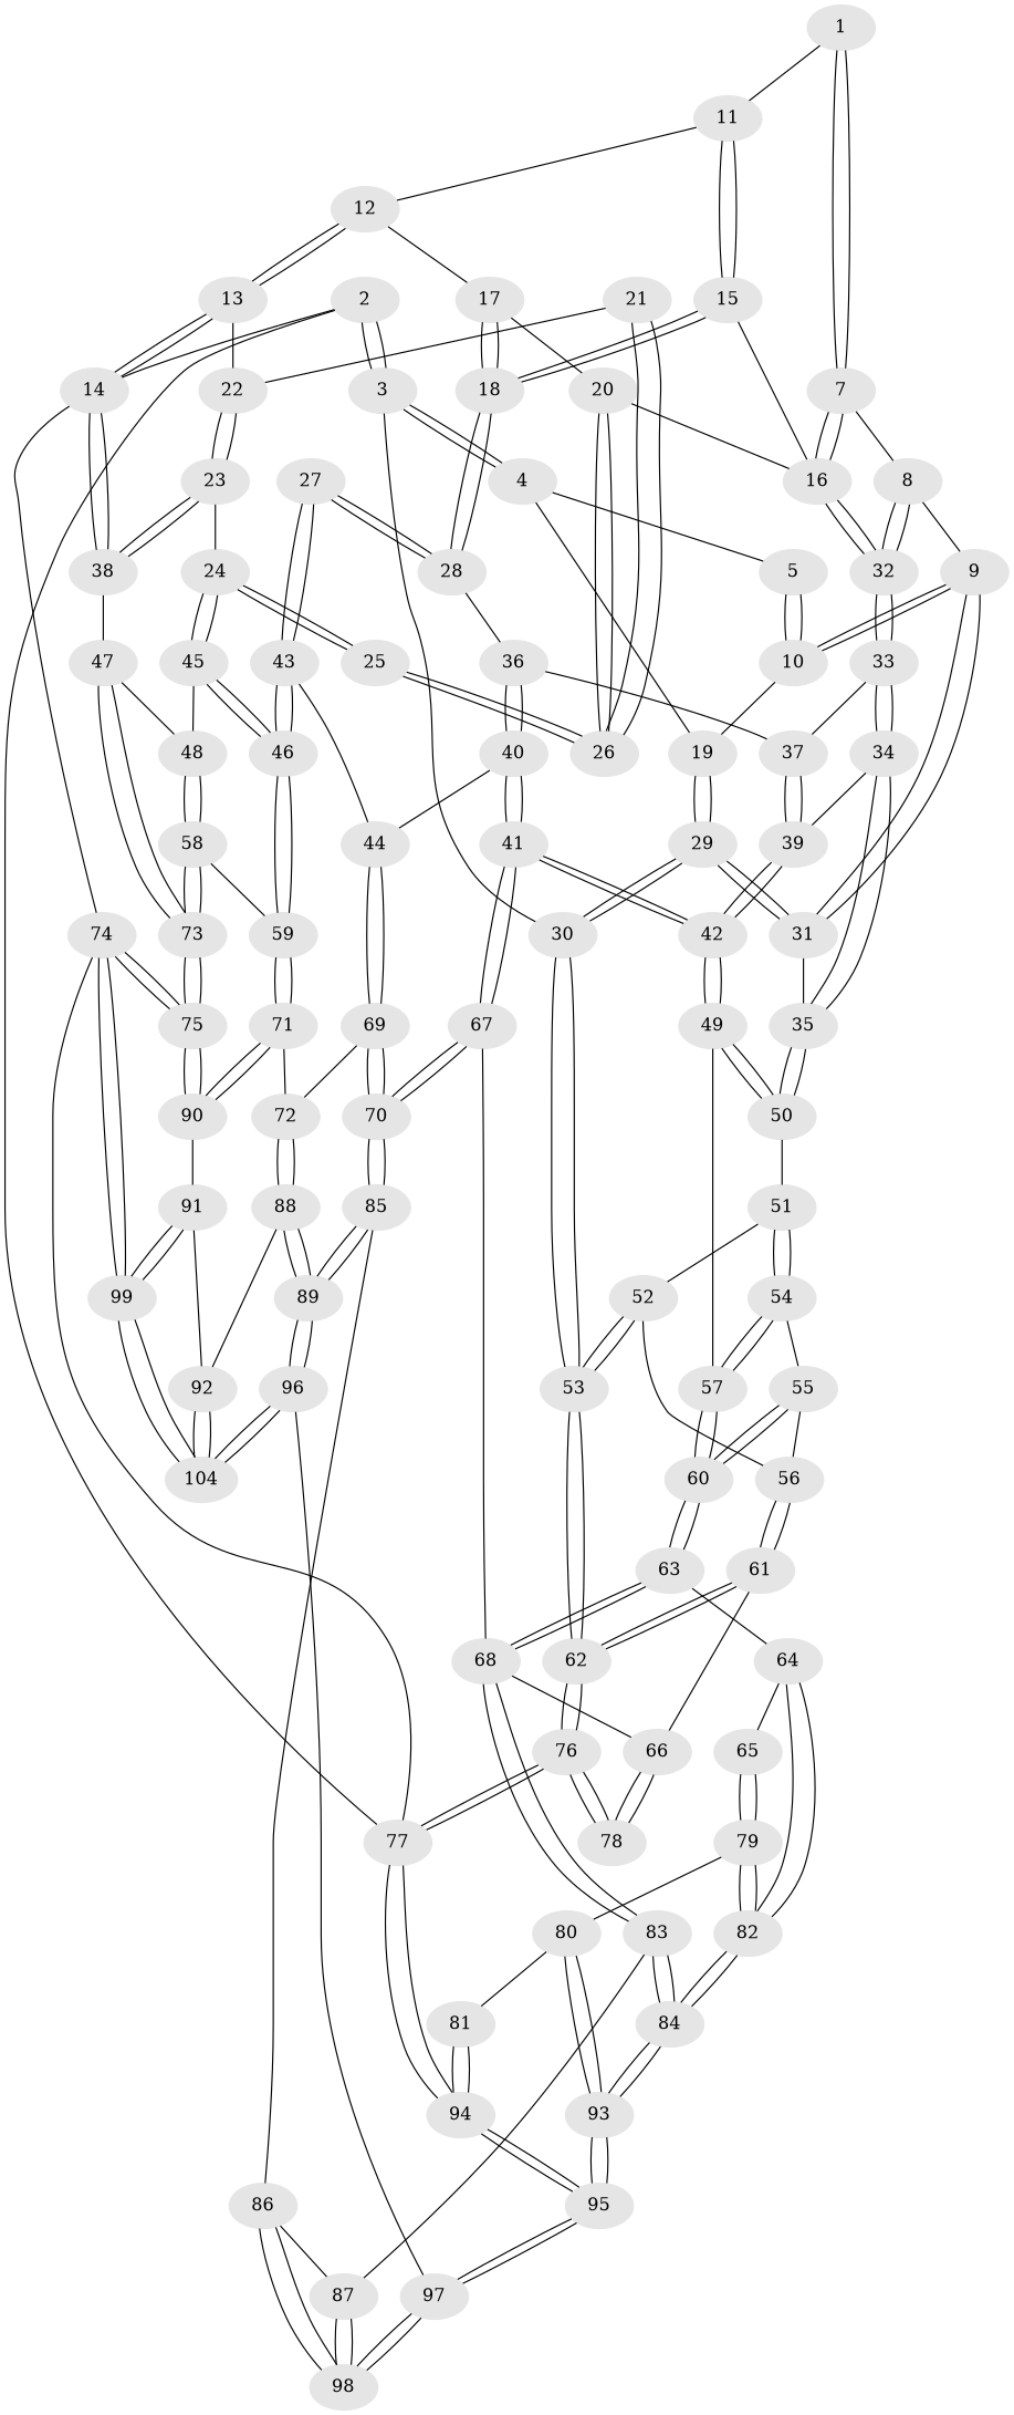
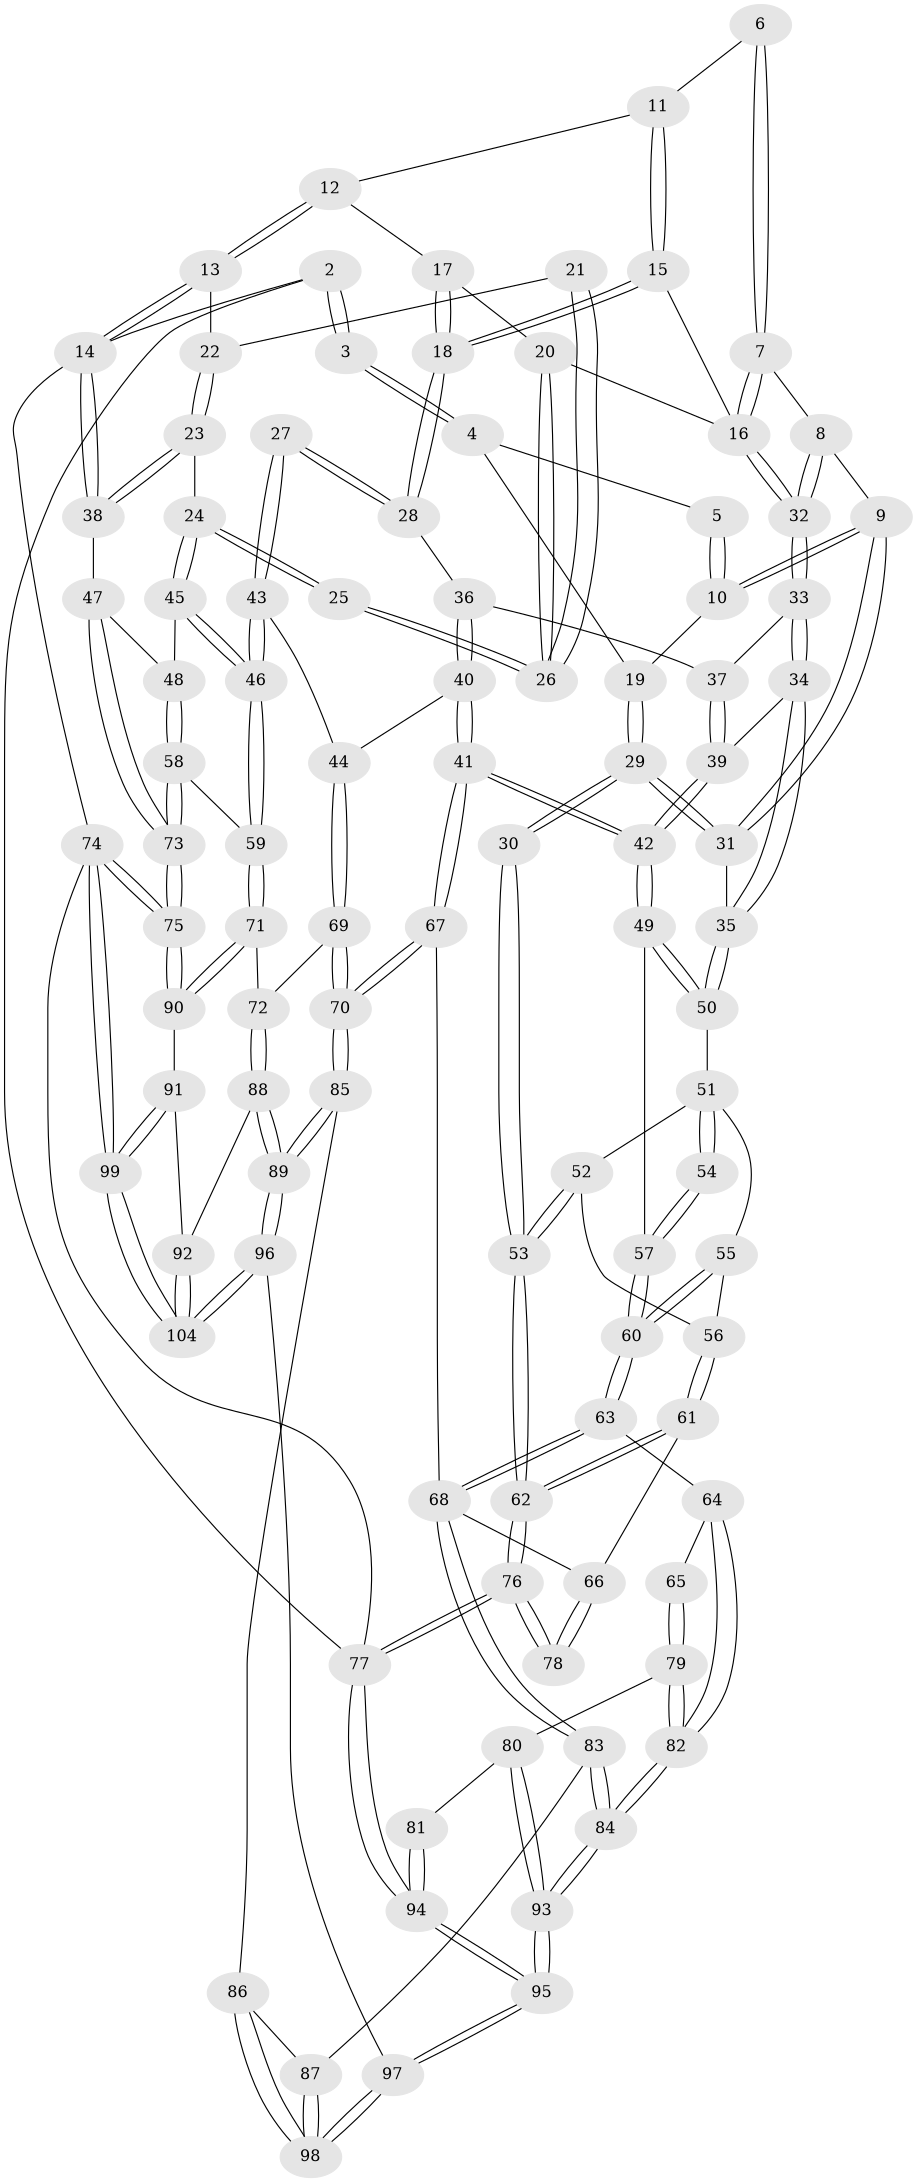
  graph {
    node [color=gray90 style=filled]
    2
    3
    14
    77
-   6 [label=1]
+   6
    7
    11
    4
    30
    38
    74
    94
    5
    19
    53
    10
    29
    8
    16
    12
    15
    9
    32
    31
    33
    35
    13
    17
    18
    22
    20
    23
    47
    75
    99
    28
    26
    36
    21
    24
    25
    45
    46
    48
    27
    43
    44
    37
    40
    62
    50
    34
    39
    42
    51
    41
    73
    49
    67
    69
    68
    70
    57
    59
    72
    58
    71
    60
    52
    54
    56
    55
    61
    76
    63
    66
    90
    64
    78
    65
    82
    83
    79
    84
    80
    85
    87
    88
    86
    89
    91
    92
    n93 [label=104]
    95
    81
    93
    98
    96
    97
    2 -- 3
    2 -- 3
    2 -- 14
    2 -- 77
    3 -- 4
    3 -- 4
-   3 -- 30
    14 -- 38
    14 -- 38
    14 -- 74
    77 -- 94
    77 -- 94
    6 -- 7
    6 -- 7
    6 -- 11
    7 -- 8
    7 -- 16
    7 -- 16
    11 -- 12
    11 -- 15
    11 -- 15
    4 -- 5
    4 -- 19
    30 -- 53
    30 -- 53
    38 -- 47
    74 -- 77
    74 -- 75
    74 -- 75
    74 -- 99
    74 -- 99
    94 -- 95
    94 -- 95
    5 -- 10
    5 -- 10
    19 -- 29
    19 -- 29
    53 -- 62
    53 -- 62
    10 -- 19
    29 -- 30
    29 -- 30
    29 -- 31
    29 -- 31
    8 -- 9
    8 -- 32
    8 -- 32
    16 -- 32
    16 -- 32
    12 -- 13
    12 -- 13
    12 -- 17
    15 -- 16
    15 -- 18
    15 -- 18
    9 -- 10
    9 -- 10
    9 -- 31
    9 -- 31
    32 -- 33
    32 -- 33
    31 -- 35
    33 -- 37
    33 -- 34
    33 -- 34
    35 -- 50
    35 -- 50
    13 -- 14
    13 -- 14
    13 -- 22
    17 -- 18
    17 -- 18
    17 -- 20
    18 -- 28
    18 -- 28
    22 -- 23
    22 -- 23
    20 -- 16
    20 -- 26
    20 -- 26
    23 -- 38
    23 -- 38
    23 -- 24
    47 -- 48
    47 -- 73
    47 -- 73
    75 -- 90
    75 -- 90
    99 -- n93
    99 -- n93
    28 -- 36
    36 -- 37
    36 -- 40
    36 -- 40
    21 -- 22
    21 -- 26
    21 -- 26
    24 -- 25
    24 -- 25
    24 -- 45
    24 -- 45
    25 -- 26
    25 -- 26
    45 -- 46
    45 -- 46
    45 -- 48
    46 -- 59
    46 -- 59
    48 -- 58
    48 -- 58
    27 -- 28
    27 -- 28
    27 -- 43
    27 -- 43
    43 -- 46
    43 -- 46
    43 -- 44
    44 -- 69
    44 -- 69
    37 -- 39
    37 -- 39
    40 -- 44
    40 -- 41
    40 -- 41
    62 -- 76
    62 -- 76
    50 -- 51
    34 -- 35
    34 -- 35
    34 -- 39
    39 -- 42
    39 -- 42
    42 -- 49
    42 -- 49
    51 -- 52
    51 -- 54
    51 -- 54
    41 -- 42
    41 -- 42
    41 -- 67
    41 -- 67
    73 -- 75
    73 -- 75
    49 -- 50
    49 -- 50
    49 -- 57
    67 -- 68
    67 -- 70
    67 -- 70
    69 -- 70
    69 -- 70
    69 -- 72
    68 -- 66
    68 -- 83
    68 -- 83
    70 -- 85
    70 -- 85
    57 -- 60
    57 -- 60
    59 -- 71
    59 -- 71
    72 -- 88
    72 -- 88
    58 -- 73
    58 -- 73
    58 -- 59
    71 -- 72
    71 -- 90
    71 -- 90
    60 -- 63
    60 -- 63
    52 -- 53
    52 -- 53
    52 -- 56
    54 -- 57
    54 -- 57
-   54 -- 55
+   51 -- 55
    56 -- 61
    56 -- 61
    55 -- 60
    55 -- 60
    55 -- 56
    61 -- 62
    61 -- 62
    61 -- 66
    76 -- 77
    76 -- 77
    76 -- 78
    76 -- 78
    63 -- 68
    63 -- 68
    63 -- 64
    66 -- 78
    66 -- 78
    90 -- 91
    64 -- 65
    64 -- 82
    64 -- 82
    65 -- 79
    65 -- 79
    82 -- 84
    82 -- 84
    83 -- 84
    83 -- 84
    83 -- 87
    79 -- 82
    79 -- 82
    79 -- 80
    84 -- 93
    84 -- 93
    80 -- 81
    80 -- 93
    80 -- 93
    85 -- 86
    85 -- 89
    85 -- 89
    87 -- 98
    87 -- 98
    88 -- 89
    88 -- 89
    88 -- 92
    86 -- 87
    86 -- 98
    86 -- 98
    89 -- 96
    89 -- 96
    91 -- 99
    91 -- 99
    91 -- 92
    92 -- n93
    92 -- n93
    95 -- 97
    95 -- 97
    81 -- 94
    81 -- 94
    93 -- 95
    93 -- 95
    96 -- n93
    96 -- n93
    96 -- 97
    97 -- 98
    97 -- 98
  }
